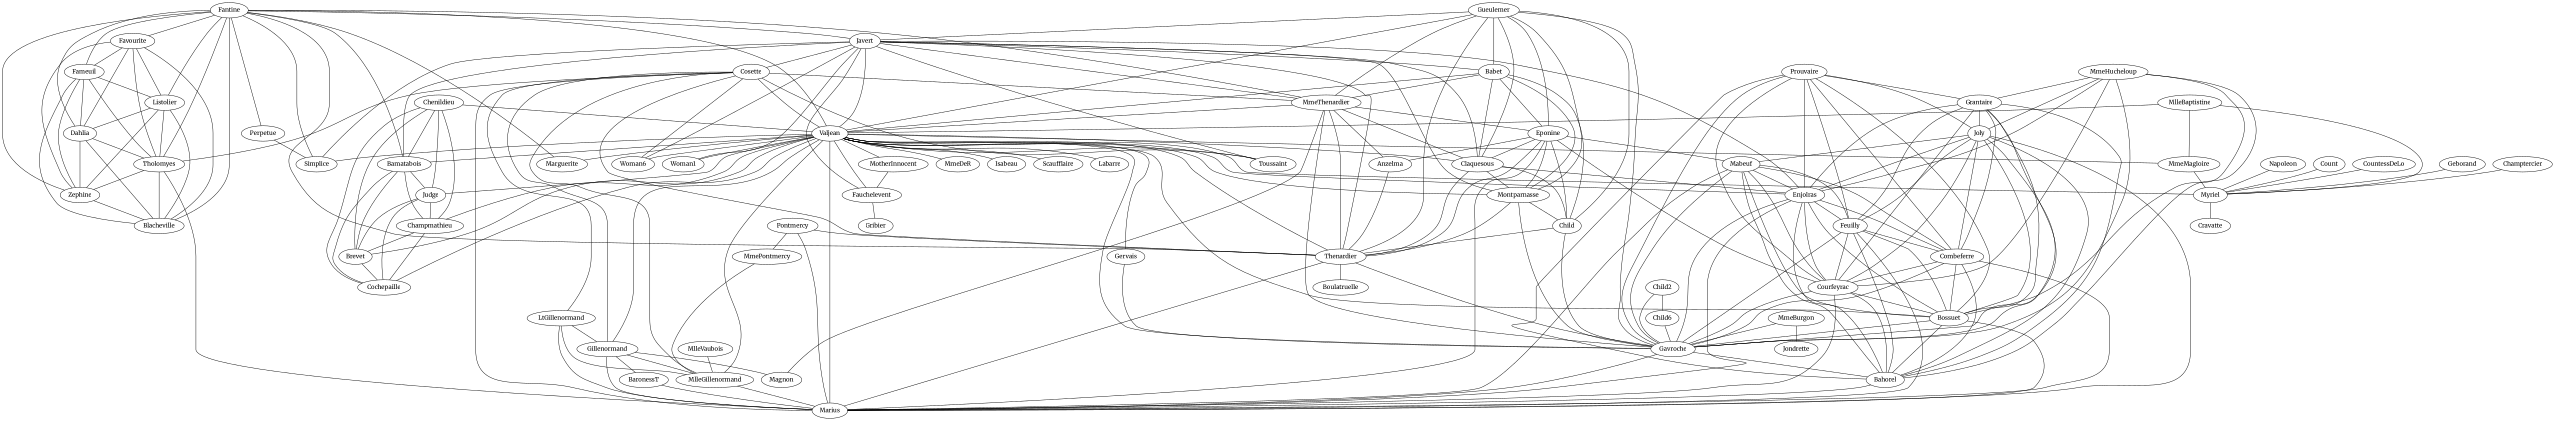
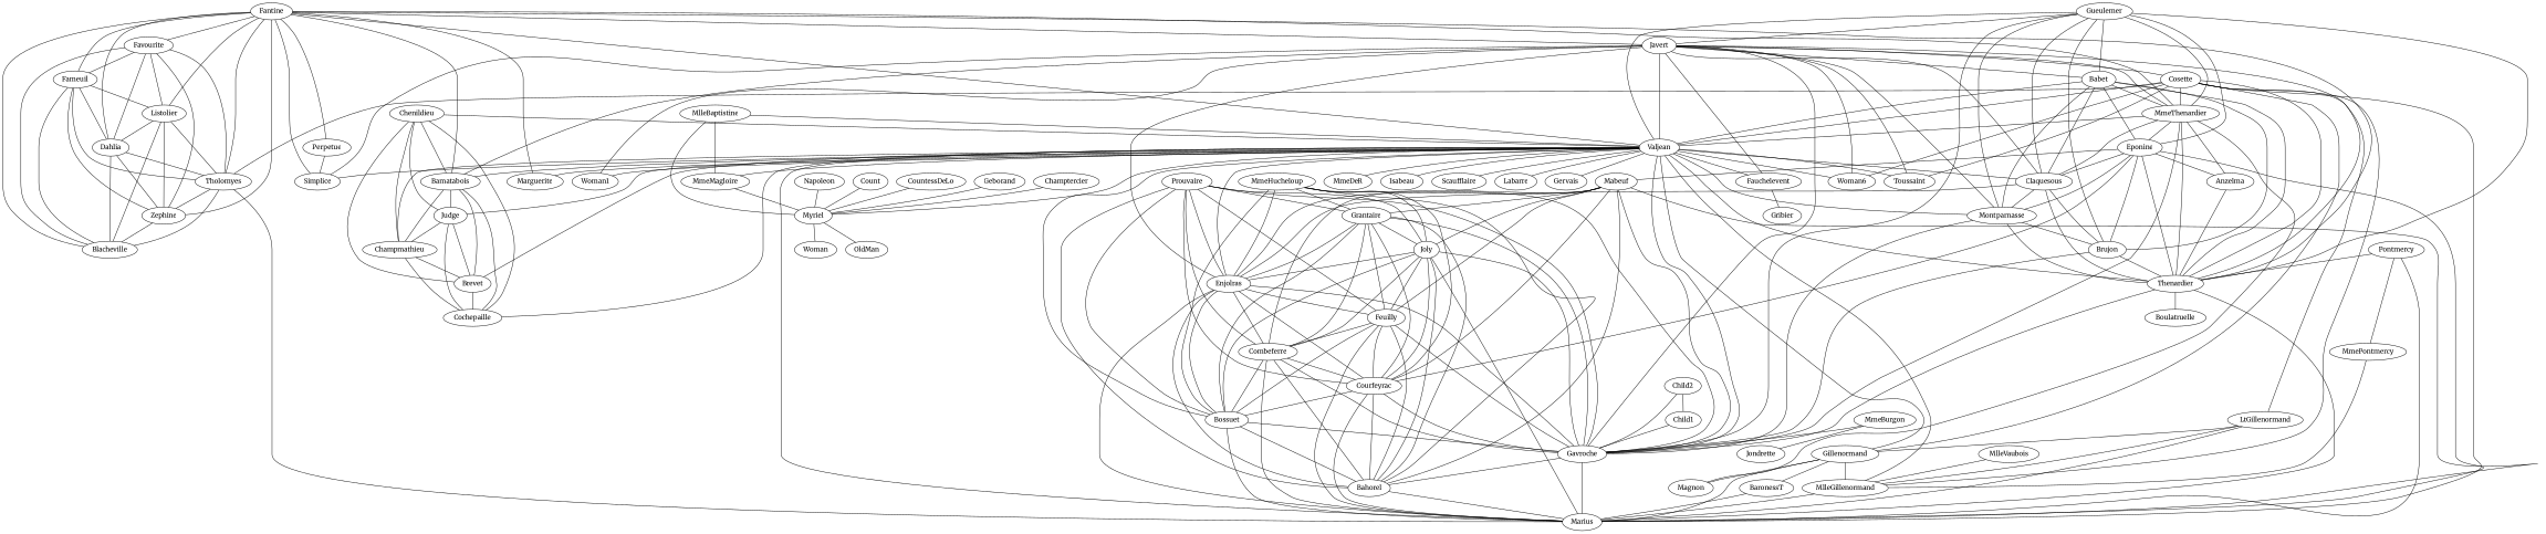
  strict graph {
    fontname=Merriweather
    node [fontname=Merriweather]
    edge [fontname=Merriweather weight=1]
    MlleBaptistine
    Myriel
    Valjean
    MmeMagloire
-   Cravatte
+   OldMan
+   Cravatte [label=Woman]
    MlleGillenormand
    Gavroche
    Bamatabois
    n10 [label=Woman6]
    Fauchelevent
    Thenardier
    Simplice
    Enjolras
    Toussaint
    Claquesous
    Montparnasse
    Woman1
    Marius
    Judge
    Brevet
    Champmathieu
    Cochepaille
    Bossuet
    Gillenormand
-   MotherInnocent
    Marguerite
    MmeDeR
    Isabeau
    Scaufflaire
    Labarre
    Gervais
    Bahorel
    Gribier
    Boulatruelle
    Courfeyrac
    Feuilly
    Combeferre
-   Brujon [label=Child]
+   Brujon
    Magnon
    BaronessT
    MlleVaubois
    Javert
    Cosette
    Babet
    MmeThenardier
    Tholomyes
    LtGillenormand
    Eponine
    Anzelma
    Blacheville
    Zephine
    Mabeuf
    Champtercier
-   Child1 [label=Child6]
+   Child1
    Child2
    Pontmercy
    MmePontmercy
    Perpetue
    Listolier
    Dahlia
    MmeBurgon
    Jondrette
    Favourite
    Fameuil
    Napoleon
    Prouvaire
    Joly
    Grantaire
    Chenildieu
    Count
    CountessDeLo
    Geborand
    MmeHucheloup
    Gueulemer
    Fantine
    MlleBaptistine -- Myriel [weight=8]
    MlleBaptistine -- Valjean [weight=3]
    MlleBaptistine -- MmeMagloire [weight=6]
+   Myriel -- OldMan
    Myriel -- Cravatte
    Valjean -- Myriel [weight=5]
    Valjean -- MmeMagloire [weight=3]
    Valjean -- MlleGillenormand [weight=2]
    Valjean -- Gavroche
    Valjean -- Bamatabois [weight=2]
    Valjean -- n10 [weight=3]
    Valjean -- Fauchelevent [weight=8]
    Valjean -- Thenardier [weight=12]
    Valjean -- Simplice [weight=3]
    Valjean -- Enjolras [weight=4]
    Valjean -- Toussaint
    Valjean -- Claquesous
    Valjean -- Montparnasse
    Valjean -- Woman1 [weight=2]
    Valjean -- Marius [weight=19]
    Valjean -- Judge [weight=3]
    Valjean -- Brevet [weight=2]
    Valjean -- Champmathieu [weight=3]
    Valjean -- Cochepaille [weight=2]
    Valjean -- Bossuet
    Valjean -- Gillenormand [weight=2]
-   Valjean -- MotherInnocent
    Valjean -- Marguerite
    Valjean -- MmeDeR
    Valjean -- Isabeau
    Valjean -- Scaufflaire
    Valjean -- Labarre
    Valjean -- Gervais
    MmeMagloire -- Myriel [weight=10]
    MlleGillenormand -- Marius [weight=6]
    Gavroche -- Marius [weight=4]
    Gavroche -- Bahorel [weight=5]
    Bamatabois -- Judge [weight=2]
    Bamatabois -- Brevet
    Bamatabois -- Champmathieu [weight=2]
    Bamatabois -- Cochepaille
    Fauchelevent -- Gribier [weight=2]
    Thenardier -- Gavroche
    Thenardier -- Marius [weight=2]
    Thenardier -- Boulatruelle
    Enjolras -- Gavroche [weight=7]
    Enjolras -- Marius [weight=7]
    Enjolras -- Bossuet [weight=10]
    Enjolras -- Bahorel [weight=4]
    Enjolras -- Courfeyrac [weight=17]
    Enjolras -- Feuilly [weight=6]
    Enjolras -- Combeferre [weight=15]
    Claquesous -- Thenardier [weight=4]
    Claquesous -- Enjolras
    Claquesous -- Montparnasse [weight=2]
    Claquesous -- Brujon
    Montparnasse -- Gavroche
    Montparnasse -- Thenardier
    Montparnasse -- Brujon
    Judge -- Brevet [weight=2]
    Judge -- Champmathieu [weight=3]
    Judge -- Cochepaille [weight=2]
    Brevet -- Cochepaille [weight=2]
    Champmathieu -- Brevet [weight=2]
    Champmathieu -- Cochepaille [weight=2]
    Bossuet -- Gavroche [weight=5]
    Bossuet -- Marius [weight=5]
    Bossuet -- Bahorel [weight=4]
    Gillenormand -- MlleGillenormand [weight=9]
    Gillenormand -- Marius [weight=12]
    Gillenormand -- Magnon
    Gillenormand -- BaronessT
-   MotherInnocent -- Fauchelevent [weight=3]
    Bahorel -- Marius
    Courfeyrac -- Gavroche [weight=7]
    Courfeyrac -- Marius [weight=9]
    Courfeyrac -- Bossuet [weight=12]
    Courfeyrac -- Bahorel [weight=6]
    Feuilly -- Gavroche [weight=2]
    Feuilly -- Marius
    Feuilly -- Bossuet [weight=6]
    Feuilly -- Bahorel [weight=3]
    Feuilly -- Courfeyrac [weight=6]
    Feuilly -- Combeferre [weight=5]
    Combeferre -- Gavroche [weight=6]
    Combeferre -- Marius [weight=5]
    Combeferre -- Bossuet [weight=9]
    Combeferre -- Bahorel [weight=5]
    Combeferre -- Courfeyrac [weight=13]
    Brujon -- Gavroche
    Brujon -- Thenardier [weight=3]
    BaronessT -- Marius
    MlleVaubois -- MlleGillenormand
    Javert -- Valjean [weight=17]
-   Gervais -- Gavroche
+   Javert -- Gavroche
    Javert -- Bamatabois
    Javert -- n10
    Javert -- Fauchelevent
    Javert -- Thenardier [weight=5]
    Javert -- Simplice
    Javert -- Enjolras [weight=6]
    Javert -- Toussaint
    Javert -- Claquesous
    Javert -- Montparnasse
    Javert -- Woman1
    Javert -- Cosette
    Javert -- Babet [weight=2]
    Javert -- MmeThenardier
    Cosette -- Valjean [weight=31]
    Cosette -- MlleGillenormand [weight=2]
    Cosette -- n10
    Cosette -- Thenardier
    Cosette -- Toussaint [weight=2]
    Cosette -- Marius [weight=21]
    Cosette -- Gillenormand [weight=3]
    Cosette -- MmeThenardier [weight=4]
    Cosette -- Tholomyes
    Cosette -- LtGillenormand
    Babet -- Valjean
+   Babet -- Thenardier [weight=6]
    Babet -- Claquesous [weight=4]
    Babet -- Montparnasse [weight=2]
    Babet -- Brujon [weight=3]
    Babet -- MmeThenardier
    Babet -- Eponine
    MmeThenardier -- Valjean [weight=7]
    MmeThenardier -- Gavroche
    MmeThenardier -- Thenardier [weight=13]
    MmeThenardier -- Claquesous
    MmeThenardier -- Magnon
    MmeThenardier -- Eponine [weight=2]
    MmeThenardier -- Anzelma
    Tholomyes -- Marius
    Tholomyes -- Blacheville [weight=4]
    Tholomyes -- Zephine [weight=3]
    LtGillenormand -- MlleGillenormand [weight=2]
    LtGillenormand -- Marius
    LtGillenormand -- Gillenormand
    Eponine -- Thenardier [weight=3]
    Eponine -- Claquesous
    Eponine -- Montparnasse
    Eponine -- Marius [weight=5]
    Eponine -- Courfeyrac
    Eponine -- Brujon
    Eponine -- Anzelma [weight=2]
    Eponine -- Mabeuf
    Anzelma -- Thenardier [weight=2]
    Zephine -- Blacheville [weight=3]
    Mabeuf -- Gavroche
    Mabeuf -- Enjolras
    Mabeuf -- Marius
-   Mabeuf -- Bossuet
+   Mabeuf -- Grantaire
    Mabeuf -- Bahorel [weight=2]
    Mabeuf -- Courfeyrac [weight=2]
    Mabeuf -- Feuilly
    Mabeuf -- Combeferre [weight=2]
    Champtercier -- Myriel
    Child1 -- Gavroche [weight=2]
    Child2 -- Gavroche [weight=2]
    Child2 -- Child1 [weight=3]
    Pontmercy -- Thenardier
    Pontmercy -- Marius
    Pontmercy -- MmePontmercy
    MmePontmercy -- MlleGillenormand
    Perpetue -- Simplice [weight=2]
    Listolier -- Tholomyes [weight=4]
    Listolier -- Blacheville [weight=4]
    Listolier -- Zephine [weight=3]
    Listolier -- Dahlia [weight=3]
    Dahlia -- Tholomyes [weight=3]
    Dahlia -- Blacheville [weight=3]
    Dahlia -- Zephine [weight=4]
    MmeBurgon -- Gavroche [weight=2]
    MmeBurgon -- Jondrette
    Favourite -- Tholomyes [weight=3]
    Favourite -- Blacheville [weight=4]
    Favourite -- Zephine [weight=4]
    Favourite -- Listolier [weight=3]
    Favourite -- Dahlia [weight=5]
    Favourite -- Fameuil [weight=3]
    Fameuil -- Tholomyes [weight=4]
    Fameuil -- Blacheville [weight=4]
    Fameuil -- Zephine [weight=3]
    Fameuil -- Listolier [weight=4]
    Fameuil -- Dahlia [weight=3]
    Napoleon -- Myriel
    Prouvaire -- Gavroche
    Prouvaire -- Enjolras [weight=4]
    Prouvaire -- Bossuet [weight=2]
    Prouvaire -- Bahorel [weight=2]
    Prouvaire -- Courfeyrac [weight=3]
    Prouvaire -- Feuilly [weight=2]
    Prouvaire -- Combeferre [weight=2]
    Prouvaire -- Joly [weight=2]
    Prouvaire -- Grantaire
    Joly -- Gavroche [weight=3]
    Joly -- Enjolras [weight=5]
    Joly -- Marius [weight=2]
    Joly -- Bossuet [weight=7]
    Joly -- Bahorel [weight=5]
    Joly -- Courfeyrac [weight=5]
    Joly -- Feuilly [weight=5]
    Joly -- Combeferre [weight=5]
    Joly -- Mabeuf
    Grantaire -- Gavroche
    Grantaire -- Enjolras [weight=3]
    Grantaire -- Bossuet [weight=3]
    Grantaire -- Bahorel
    Grantaire -- Courfeyrac [weight=2]
    Grantaire -- Feuilly
    Grantaire -- Combeferre
    Grantaire -- Joly [weight=2]
    Chenildieu -- Valjean [weight=2]
    Chenildieu -- Bamatabois
    Chenildieu -- Judge [weight=2]
    Chenildieu -- Brevet [weight=2]
    Chenildieu -- Champmathieu [weight=2]
    Chenildieu -- Cochepaille [weight=2]
    Count -- Myriel [weight=2]
    CountessDeLo -- Myriel
    Geborand -- Myriel
    MmeHucheloup -- Gavroche
    MmeHucheloup -- Enjolras
    MmeHucheloup -- Bossuet
    MmeHucheloup -- Bahorel
    MmeHucheloup -- Courfeyrac
    MmeHucheloup -- Joly
    MmeHucheloup -- Grantaire
    Gueulemer -- Valjean
    Gueulemer -- Gavroche
    Gueulemer -- Thenardier [weight=5]
    Gueulemer -- Claquesous [weight=4]
    Gueulemer -- Montparnasse [weight=2]
    Gueulemer -- Brujon [weight=3]
    Gueulemer -- Javert
    Gueulemer -- Babet [weight=6]
    Gueulemer -- MmeThenardier
    Gueulemer -- Eponine
    Fantine -- Valjean [weight=9]
    Fantine -- Bamatabois
    Fantine -- Thenardier
    Fantine -- Simplice [weight=2]
    Fantine -- Marguerite [weight=2]
    Fantine -- Javert [weight=5]
    Fantine -- MmeThenardier [weight=2]
    Fantine -- Tholomyes [weight=3]
    Fantine -- Blacheville [weight=3]
    Fantine -- Zephine [weight=4]
    Fantine -- Perpetue
    Fantine -- Listolier [weight=3]
    Fantine -- Dahlia [weight=4]
    Fantine -- Favourite [weight=4]
    Fantine -- Fameuil [weight=3]
  }
